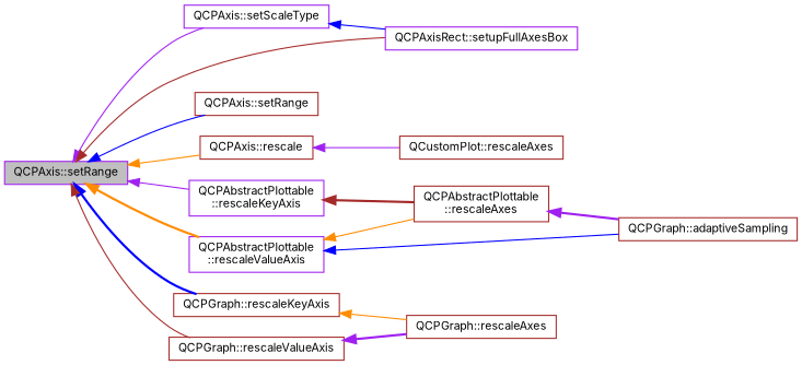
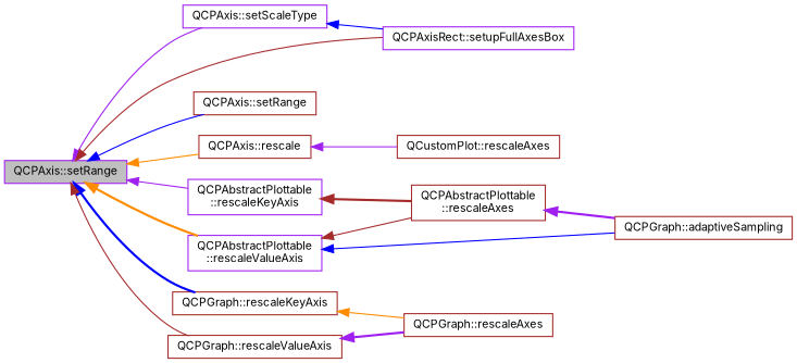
  digraph {
    fontname=Inter
    rankdir=LR
    node [color=brown fillcolor=white fontname=Inter fontsize=10 shape=record style=filled]
    edge [color=purple dir=back fontname=Inter fontsize=10 labelfontname=Helvetica labelfontsize=10 style=solid]
    n1 [color=purple fillcolor=grey75 fontcolor=black height=0.2 label="QCPAxis::setRange" width=0.4]
    n2 [color=purple height=0.2 label="QCPAxis::setScaleType" width=0.4]
    n3 [color=purple height=0.2 label="QCPAxisRect::setupFullAxesBox" width=0.4]
    n4 [height=0.2 label="QCPAxis::setRange" width=0.4]
    n5 [height=0.2 label="QCPAxis::rescale" width=0.4]
    n6 [color=purple height=0.2 label="QCPAbstractPlottable\l::rescaleKeyAxis" width=0.4]
    n7 [color=purple height=0.2 label="QCPAbstractPlottable\l::rescaleValueAxis" width=0.4]
    n8 [height=0.2 label="QCPGraph::rescaleKeyAxis" width=0.4]
    n9 [height=0.2 label="QCPGraph::rescaleValueAxis" width=0.4]
    n10 [height=0.2 label="QCustomPlot::rescaleAxes" width=0.4]
    n11 [height=0.2 label="QCPAbstractPlottable\l::rescaleAxes" width=0.4]
    n12 [height=0.2 label="QCPGraph::adaptiveSampling" width=0.4]
    n13 [height=0.2 label="QCPGraph::rescaleAxes" width=0.4]
    n1 -> n2
    n1 -> n3 [color=brown]
    n1 -> n4 [color=blue]
    n1 -> n5 [color=darkorange]
    n1 -> n6
    n1 -> n7 [color=darkorange style=bold]
    n1 -> n8 [color=blue style=bold]
    n1 -> n9 [color=brown]
    n2 -> n3 [color=blue]
    n5 -> n10
    n6 -> n11 [color=brown style=bold]
-   n7 -> n11 [color=darkorange]
+   n7 -> n11 [color=brown]
    n7 -> n12 [color=blue]
    n8 -> n13 [color=darkorange]
    n9 -> n13 [style=bold]
    n11 -> n12 [style=bold]
  }
